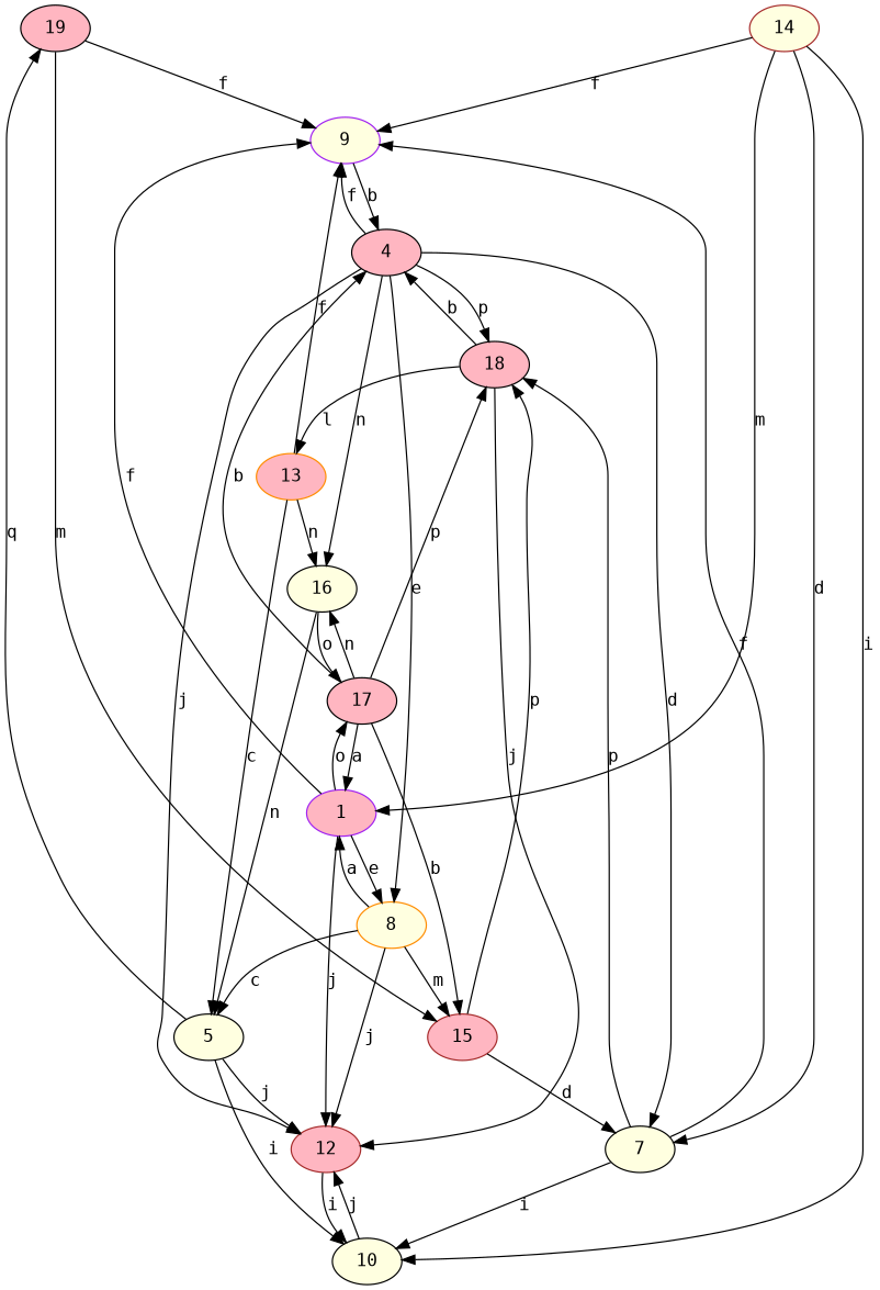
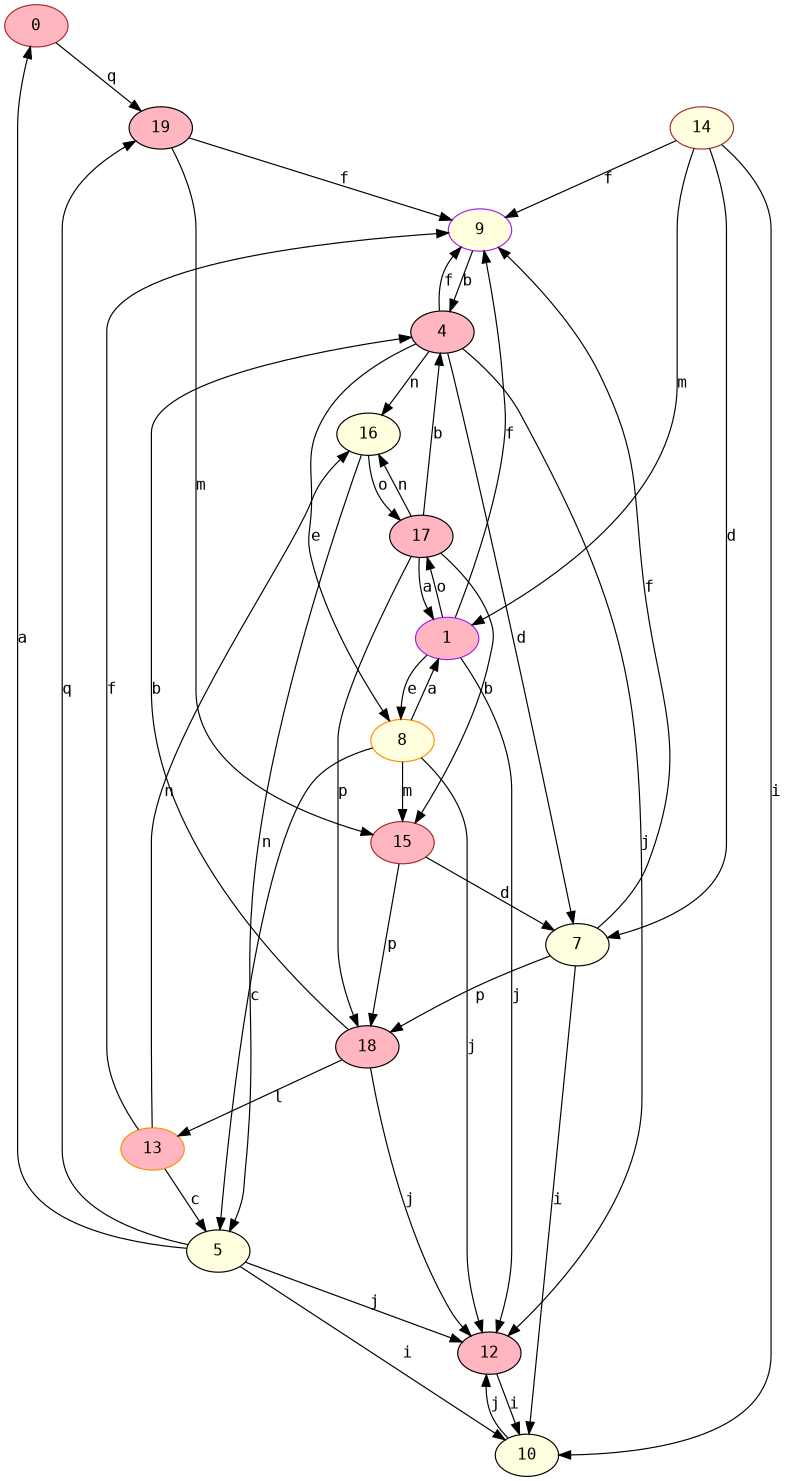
  strict digraph {
    fontname="DejaVu Sans Mono"
    node [color=black fillcolor=lightpink fontname="DejaVu Sans Mono" style=filled]
    edge [fontname="DejaVu Sans Mono"]
+   0 [color=brown]
    19
    9 [color=purple fillcolor=lightyellow]
    15 [color=brown]
    1 [color=purple]
    8 [color=darkorange fillcolor=lightyellow]
-   12 [color=brown]
+   12
    17
    5 [fillcolor=lightyellow]
    4
    10 [fillcolor=lightyellow]
    14 [color=brown fillcolor=lightyellow]
    7 [fillcolor=lightyellow]
    16 [fillcolor=lightyellow]
    18
    13 [color=darkorange]
+   0 -> 19 [label=q]
    19 -> 9 [label=f]
    19 -> 15 [label=m]
    9 -> 4 [label=b]
    15 -> 7 [label=d]
    15 -> 18 [label=p]
    1 -> 9 [label=f]
    1 -> 8 [label=e]
    1 -> 12 [label=j]
    1 -> 17 [label=o]
    8 -> 15 [label=m]
    8 -> 1 [label=a]
    8 -> 12 [label=j]
    8 -> 5 [label=c]
    12 -> 10 [label=i]
    17 -> 15 [label=b]
    17 -> 1 [label=a]
    17 -> 4 [label=b]
    17 -> 16 [label=n]
    17 -> 18 [label=p]
+   5 -> 0 [label=a]
    5 -> 19 [label=q]
    5 -> 12 [label=j]
    5 -> 10 [label=i]
    4 -> 9 [label=f]
    4 -> 8 [label=e]
    4 -> 12 [label=j]
    4 -> 7 [label=d]
    4 -> 16 [label=n]
-   4 -> 18 [label=p]
    10 -> 12 [label=j]
    14 -> 9 [label=f]
    14 -> 1 [label=m]
    14 -> 10 [label=i]
    14 -> 7 [label=d]
    7 -> 9 [label=f]
    7 -> 10 [label=i]
    7 -> 18 [label=p]
    16 -> 17 [label=o]
    16 -> 5 [label=n]
    18 -> 12 [label=j]
    18 -> 4 [label=b]
    18 -> 13 [label=l]
    13 -> 9 [label=f]
    13 -> 5 [label=c]
    13 -> 16 [label=n]
  }
